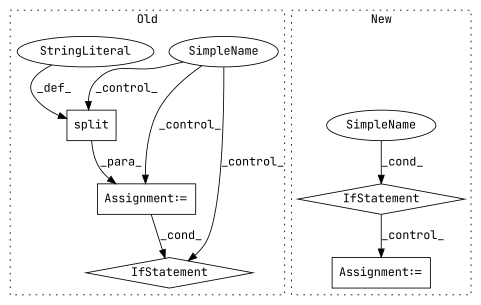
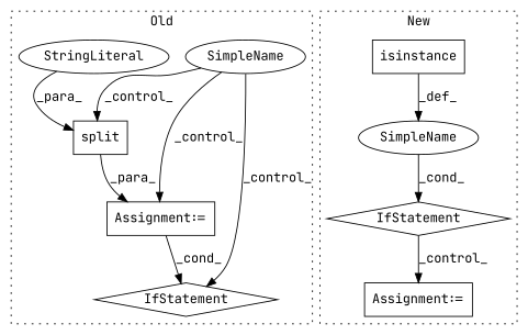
  digraph {
    fontname="JetBrains Mono"
    node [a=32 fontname="JetBrains Mono" shape=box]
    edge [fontname="JetBrains Mono"]
    n1 [l="6,1" label=split s="1779,1790"]
    n2 [a=45 l=3 label=StringLiteral s=1785 shape=ellipse]
    n3 [a=7 l=1 label="Assignment:=" s=1766]
    n4 [a=25 l="4,2" label=IfStatement s="1876,1920" shape=diamond]
    n5 [a=42 label=SimpleName shape=ellipse]
+   n6 [l="11,1" label=isinstance s="1588,1629"]
    n7 [a=25 l="4,2" label=IfStatement s="1584,1630" shape=diamond]
    n8 [a=7 l=1 label="Assignment:=" s=1721]
    n9 [a=42 label=SimpleName shape=ellipse]
    subgraph cluster_1 {
      label=Old
      style=dotted
      n1
      n2
      n3
      n4
      n5
    }
    subgraph cluster_2 {
      label=New
      style=dotted
+     n6
      n7
      n8
      n9
    }
    n1 -> n3 [label=_para_]
-   n2 -> n1 [label=_def_]
+   n2 -> n1 [label=_para_]
    n3 -> n4 [label=_cond_]
    n5 -> n1 [label=_control_]
    n5 -> n3 [label=_control_]
    n5 -> n4 [label=_control_]
+   n6 -> n9 [label=_def_]
    n7 -> n8 [label=_control_]
    n9 -> n7 [label=_cond_]
  }
